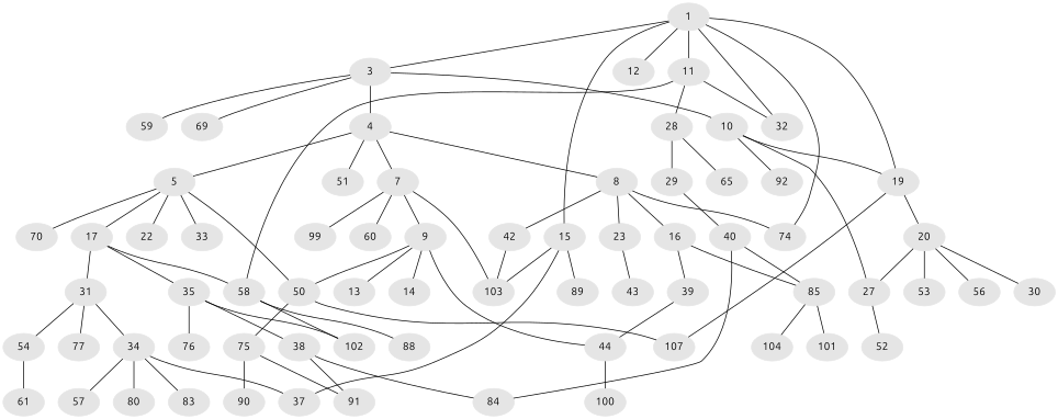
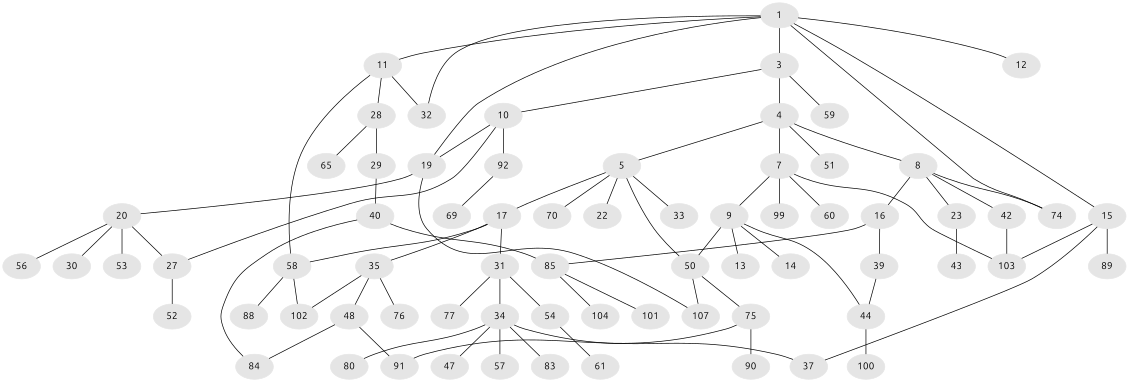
  graph {
    fontname=Ubuntu
    node [color=gray90 fontname=Ubuntu style=filled]
    edge [fontname=Ubuntu]
    1 [super="+2"]
    3 [super="+46"]
    11 [super="+18"]
    12 [super="+66"]
    15 [super="+26"]
    19 [super="+24"]
    32
    74
    4 [super="+6"]
    10 [super="+71"]
    59
    69
    28
    58 [super="+62"]
    103
    37 [super="+68"]
    89
    20 [super="+45"]
    107
    5 [super="+21"]
    7 [super="+98"]
    8 [super="+79"]
    51 [super="+72"]
    27
    92
    17 [super="+49"]
    22
    33
    50 [super="+94"]
    70
    9 [super="+25"]
    60
    99
    16 [super="+105"]
    23
    42 [super="+93"]
    31 [super="+48"]
    35 [super="+41"]
    75
    13 [super="+36"]
    14 [super="+87"]
    44 [super="+95"]
    39 [super="+73"]
    85 [super="+86"]
    43 [super="+96"]
    100
    52
    29 [super="+64"]
    65 [super="+97"]
    102
    88
    101
    104 [super="+106"]
    34 [super="+55"]
    54 [super="+81"]
    77
-   38 [super="+78"]
+   38 [super="+78" label=48]
    76
    30
    53 [super="+63"]
    56 [super="+82"]
    40 [super="+67"]
    84
+   47
    57
    80
    83
    61
    91
    90
    1 -- 3
    1 -- 11
    1 -- 12
    1 -- 15
    1 -- 19
    1 -- 32
    1 -- 74
    3 -- 4
    3 -- 10
    3 -- 59
-   3 -- 69
+   92 -- 69
    11 -- 32
    11 -- 28
    11 -- 58
    15 -- 103
    15 -- 37
    15 -- 89
    19 -- 20
    19 -- 107
    4 -- 5
    4 -- 7
    4 -- 8
    4 -- 51
    10 -- 19
    10 -- 27
    10 -- 92
    28 -- 29
    28 -- 65
    58 -- 102
    58 -- 88
    20 -- 27
    20 -- 30
    20 -- 53
    20 -- 56
    5 -- 17
    5 -- 22
    5 -- 33
    5 -- 50
    5 -- 70
    7 -- 103
    7 -- 9
    7 -- 60
    7 -- 99
    8 -- 74
    8 -- 16
    8 -- 23
    8 -- 42
    27 -- 52
    17 -- 58
    17 -- 31
    17 -- 35
    50 -- 107
    50 -- 75
    9 -- 50
    9 -- 13
    9 -- 14
    9 -- 44
    16 -- 39
    16 -- 85
    23 -- 43
    42 -- 103
    31 -- 34
    31 -- 54
    31 -- 77
    35 -- 102
    35 -- 38
    35 -- 76
    75 -- 91
    75 -- 90
    44 -- 100
    39 -- 44
    85 -- 101
    85 -- 104
    29 -- 40
    34 -- 37
+   34 -- 47
    34 -- 57
    34 -- 80
    34 -- 83
    54 -- 61
    38 -- 84
    38 -- 91
    40 -- 85
    40 -- 84
  }
